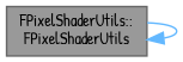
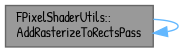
  digraph {
    rankdir=TB
    fontname="Patrick Hand"
-   n1 [color=gray40 fillcolor=grey60 fontcolor=black fontname="Patrick Hand" fontsize=10 height=0.2 label="FPixelShaderUtils::\lFPixelShaderUtils" shape=box style=filled width=0.4]
+   n1 [color=gray40 fillcolor=grey60 fontcolor=black fontname="Patrick Hand" fontsize=10 height=0.2 label="FPixelShaderUtils::\lAddRasterizeToRectsPass" shape=box style=filled width=0.4]
    n1 -> n1 [color=steelblue1 fontname="Patrick Hand" fontsize=10 labelfontname=Helvetica labelfontsize=10 style=solid]
  }
